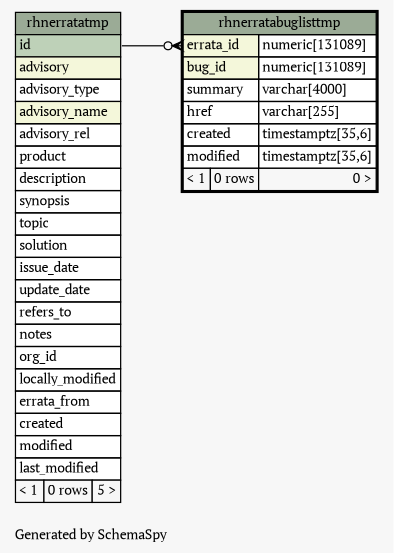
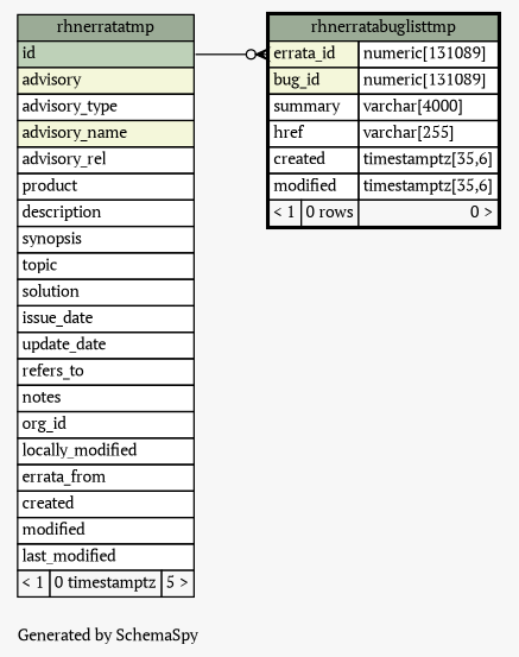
  digraph {
    bgcolor="#f7f7f7"
    fontname="PT Serif"
    fontsize=11
    label="\nGenerated by SchemaSpy"
    labeljust=l
    nodesep=0.18
    rankdir=RL
    ranksep=0.46
    node [fontname="PT Serif" fontsize=11 shape=plaintext]
    n1 [label=<     <TABLE BORDER="2" CELLBORDER="1" CELLSPACING="0" BGCOLOR="#ffffff">       <TR><TD COLSPAN="3" BGCOLOR="#9bab96" ALIGN="CENTER">rhnerratabuglisttmp</TD></TR>       <TR><TD PORT="errata_id" COLSPAN="2" BGCOLOR="#f4f7da" ALIGN="LEFT">errata_id</TD><TD PORT="errata_id.type" ALIGN="LEFT">numeric[131089]</TD></TR>       <TR><TD PORT="bug_id" COLSPAN="2" BGCOLOR="#f4f7da" ALIGN="LEFT">bug_id</TD><TD PORT="bug_id.type" ALIGN="LEFT">numeric[131089]</TD></TR>       <TR><TD PORT="summary" COLSPAN="2" ALIGN="LEFT">summary</TD><TD PORT="summary.type" ALIGN="LEFT">varchar[4000]</TD></TR>       <TR><TD PORT="href" COLSPAN="2" ALIGN="LEFT">href</TD><TD PORT="href.type" ALIGN="LEFT">varchar[255]</TD></TR>       <TR><TD PORT="created" COLSPAN="2" ALIGN="LEFT">created</TD><TD PORT="created.type" ALIGN="LEFT">timestamptz[35,6]</TD></TR>       <TR><TD PORT="modified" COLSPAN="2" ALIGN="LEFT">modified</TD><TD PORT="modified.type" ALIGN="LEFT">timestamptz[35,6]</TD></TR>       <TR><TD ALIGN="LEFT" BGCOLOR="#f7f7f7">&lt; 1</TD><TD ALIGN="RIGHT" BGCOLOR="#f7f7f7">0 rows</TD><TD ALIGN="RIGHT" BGCOLOR="#f7f7f7">0 &gt;</TD></TR>     </TABLE>>]
-   n2 [label=<     <TABLE BORDER="0" CELLBORDER="1" CELLSPACING="0" BGCOLOR="#ffffff">       <TR><TD COLSPAN="3" BGCOLOR="#9bab96" ALIGN="CENTER">rhnerratatmp</TD></TR>       <TR><TD PORT="id" COLSPAN="3" BGCOLOR="#bed1b8" ALIGN="LEFT">id</TD></TR>       <TR><TD PORT="advisory" COLSPAN="3" BGCOLOR="#f4f7da" ALIGN="LEFT">advisory</TD></TR>       <TR><TD PORT="advisory_type" COLSPAN="3" ALIGN="LEFT">advisory_type</TD></TR>       <TR><TD PORT="advisory_name" COLSPAN="3" BGCOLOR="#f4f7da" ALIGN="LEFT">advisory_name</TD></TR>       <TR><TD PORT="advisory_rel" COLSPAN="3" ALIGN="LEFT">advisory_rel</TD></TR>       <TR><TD PORT="product" COLSPAN="3" ALIGN="LEFT">product</TD></TR>       <TR><TD PORT="description" COLSPAN="3" ALIGN="LEFT">description</TD></TR>       <TR><TD PORT="synopsis" COLSPAN="3" ALIGN="LEFT">synopsis</TD></TR>       <TR><TD PORT="topic" COLSPAN="3" ALIGN="LEFT">topic</TD></TR>       <TR><TD PORT="solution" COLSPAN="3" ALIGN="LEFT">solution</TD></TR>       <TR><TD PORT="issue_date" COLSPAN="3" ALIGN="LEFT">issue_date</TD></TR>       <TR><TD PORT="update_date" COLSPAN="3" ALIGN="LEFT">update_date</TD></TR>       <TR><TD PORT="refers_to" COLSPAN="3" ALIGN="LEFT">refers_to</TD></TR>       <TR><TD PORT="notes" COLSPAN="3" ALIGN="LEFT">notes</TD></TR>       <TR><TD PORT="org_id" COLSPAN="3" ALIGN="LEFT">org_id</TD></TR>       <TR><TD PORT="locally_modified" COLSPAN="3" ALIGN="LEFT">locally_modified</TD></TR>       <TR><TD PORT="errata_from" COLSPAN="3" ALIGN="LEFT">errata_from</TD></TR>       <TR><TD PORT="created" COLSPAN="3" ALIGN="LEFT">created</TD></TR>       <TR><TD PORT="modified" COLSPAN="3" ALIGN="LEFT">modified</TD></TR>       <TR><TD PORT="last_modified" COLSPAN="3" ALIGN="LEFT">last_modified</TD></TR>       <TR><TD ALIGN="LEFT" BGCOLOR="#f7f7f7">&lt; 1</TD><TD ALIGN="RIGHT" BGCOLOR="#f7f7f7">0 rows</TD><TD ALIGN="RIGHT" BGCOLOR="#f7f7f7">5 &gt;</TD></TR>     </TABLE>>]
+   n2 [label=<     <TABLE BORDER="0" CELLBORDER="1" CELLSPACING="0" BGCOLOR="#ffffff">       <TR><TD COLSPAN="3" BGCOLOR="#9bab96" ALIGN="CENTER">rhnerratatmp</TD></TR>       <TR><TD PORT="id" COLSPAN="3" BGCOLOR="#bed1b8" ALIGN="LEFT">id</TD></TR>       <TR><TD PORT="advisory" COLSPAN="3" BGCOLOR="#f4f7da" ALIGN="LEFT">advisory</TD></TR>       <TR><TD PORT="advisory_type" COLSPAN="3" ALIGN="LEFT">advisory_type</TD></TR>       <TR><TD PORT="advisory_name" COLSPAN="3" BGCOLOR="#f4f7da" ALIGN="LEFT">advisory_name</TD></TR>       <TR><TD PORT="advisory_rel" COLSPAN="3" ALIGN="LEFT">advisory_rel</TD></TR>       <TR><TD PORT="product" COLSPAN="3" ALIGN="LEFT">product</TD></TR>       <TR><TD PORT="description" COLSPAN="3" ALIGN="LEFT">description</TD></TR>       <TR><TD PORT="synopsis" COLSPAN="3" ALIGN="LEFT">synopsis</TD></TR>       <TR><TD PORT="topic" COLSPAN="3" ALIGN="LEFT">topic</TD></TR>       <TR><TD PORT="solution" COLSPAN="3" ALIGN="LEFT">solution</TD></TR>       <TR><TD PORT="issue_date" COLSPAN="3" ALIGN="LEFT">issue_date</TD></TR>       <TR><TD PORT="update_date" COLSPAN="3" ALIGN="LEFT">update_date</TD></TR>       <TR><TD PORT="refers_to" COLSPAN="3" ALIGN="LEFT">refers_to</TD></TR>       <TR><TD PORT="notes" COLSPAN="3" ALIGN="LEFT">notes</TD></TR>       <TR><TD PORT="org_id" COLSPAN="3" ALIGN="LEFT">org_id</TD></TR>       <TR><TD PORT="locally_modified" COLSPAN="3" ALIGN="LEFT">locally_modified</TD></TR>       <TR><TD PORT="errata_from" COLSPAN="3" ALIGN="LEFT">errata_from</TD></TR>       <TR><TD PORT="created" COLSPAN="3" ALIGN="LEFT">created</TD></TR>       <TR><TD PORT="modified" COLSPAN="3" ALIGN="LEFT">modified</TD></TR>       <TR><TD PORT="last_modified" COLSPAN="3" ALIGN="LEFT">last_modified</TD></TR>       <TR><TD ALIGN="LEFT" BGCOLOR="#f7f7f7">&lt; 1</TD><TD ALIGN="RIGHT" BGCOLOR="#f7f7f7">0 timestamptz</TD><TD ALIGN="RIGHT" BGCOLOR="#f7f7f7">5 &gt;</TD></TR>     </TABLE>>]
    n1 -> n2 [arrowhead=none arrowsize=0.8 arrowtail=crowodot dir=back headport="id:e" tailport="errata_id:w" fontname="PT Serif"]
  }
